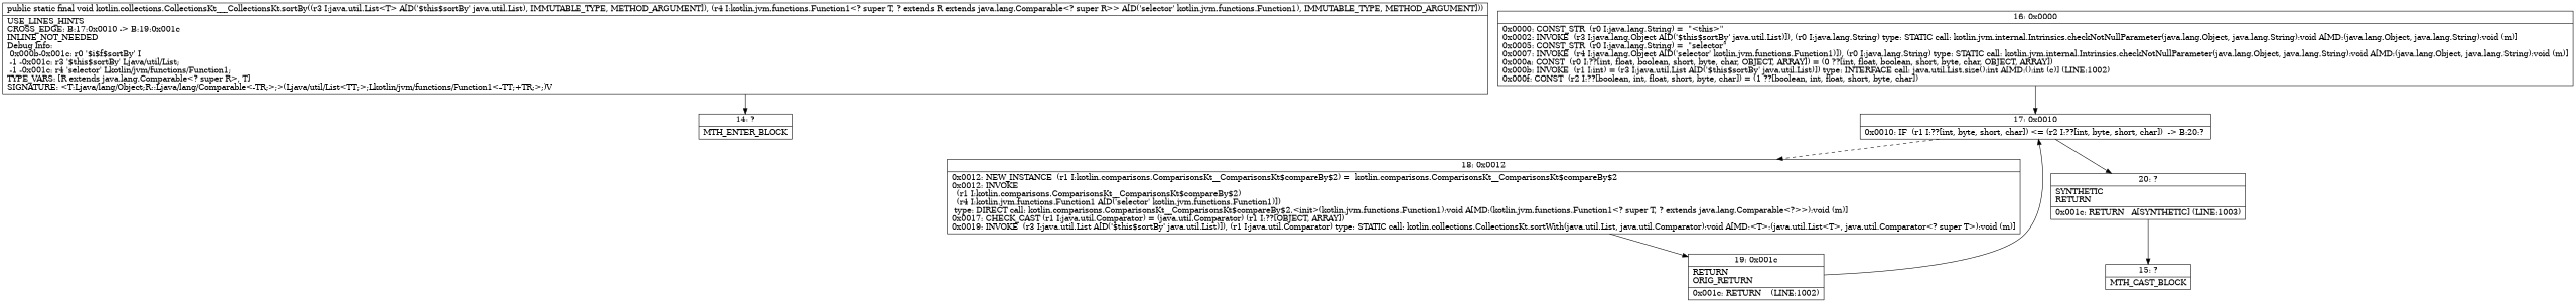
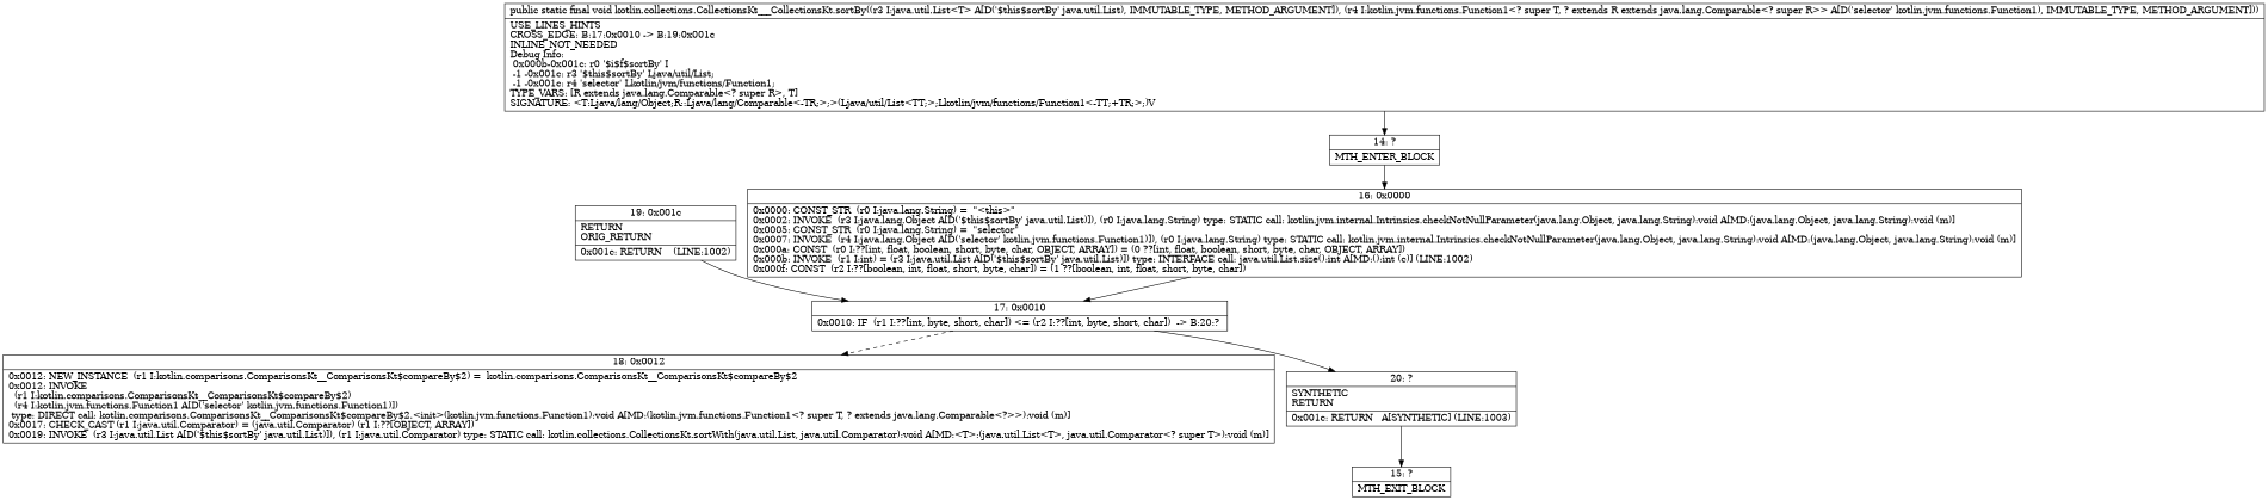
  digraph {
    fontname="DejaVu Serif"
    node [fontname="DejaVu Serif" shape=record]
    edge [fontname="DejaVu Serif"]
    n1 [label="{14\:\ ?|MTH_ENTER_BLOCK\l}"]
    n2 [label="{16\:\ 0x0000|0x0000: CONST_STR  (r0 I:java.lang.String) =  \"\<this\>\" \l0x0002: INVOKE  (r3 I:java.lang.Object A[D('$this$sortBy' java.util.List)]), (r0 I:java.lang.String) type: STATIC call: kotlin.jvm.internal.Intrinsics.checkNotNullParameter(java.lang.Object, java.lang.String):void A[MD:(java.lang.Object, java.lang.String):void (m)]\l0x0005: CONST_STR  (r0 I:java.lang.String) =  \"selector\" \l0x0007: INVOKE  (r4 I:java.lang.Object A[D('selector' kotlin.jvm.functions.Function1)]), (r0 I:java.lang.String) type: STATIC call: kotlin.jvm.internal.Intrinsics.checkNotNullParameter(java.lang.Object, java.lang.String):void A[MD:(java.lang.Object, java.lang.String):void (m)]\l0x000a: CONST  (r0 I:??[int, float, boolean, short, byte, char, OBJECT, ARRAY]) = (0 ??[int, float, boolean, short, byte, char, OBJECT, ARRAY]) \l0x000b: INVOKE  (r1 I:int) = (r3 I:java.util.List A[D('$this$sortBy' java.util.List)]) type: INTERFACE call: java.util.List.size():int A[MD:():int (c)] (LINE:1002)\l0x000f: CONST  (r2 I:??[boolean, int, float, short, byte, char]) = (1 ??[boolean, int, float, short, byte, char]) \l}"]
    n3 [label="{17\:\ 0x0010|0x0010: IF  (r1 I:??[int, byte, short, char]) \<= (r2 I:??[int, byte, short, char])  \-\> B:20:? \l}"]
    n4 [label="{18\:\ 0x0012|0x0012: NEW_INSTANCE  (r1 I:kotlin.comparisons.ComparisonsKt__ComparisonsKt$compareBy$2) =  kotlin.comparisons.ComparisonsKt__ComparisonsKt$compareBy$2 \l0x0012: INVOKE  \l  (r1 I:kotlin.comparisons.ComparisonsKt__ComparisonsKt$compareBy$2)\l  (r4 I:kotlin.jvm.functions.Function1 A[D('selector' kotlin.jvm.functions.Function1)])\l type: DIRECT call: kotlin.comparisons.ComparisonsKt__ComparisonsKt$compareBy$2.\<init\>(kotlin.jvm.functions.Function1):void A[MD:(kotlin.jvm.functions.Function1\<? super T, ? extends java.lang.Comparable\<?\>\>):void (m)]\l0x0017: CHECK_CAST (r1 I:java.util.Comparator) = (java.util.Comparator) (r1 I:??[OBJECT, ARRAY]) \l0x0019: INVOKE  (r3 I:java.util.List A[D('$this$sortBy' java.util.List)]), (r1 I:java.util.Comparator) type: STATIC call: kotlin.collections.CollectionsKt.sortWith(java.util.List, java.util.Comparator):void A[MD:\<T\>:(java.util.List\<T\>, java.util.Comparator\<? super T\>):void (m)]\l}"]
    n5 [label="{20\:\ ?|SYNTHETIC\lRETURN\l|0x001c: RETURN   A[SYNTHETIC] (LINE:1003)\l}"]
    n6 [label="{19\:\ 0x001c|RETURN\lORIG_RETURN\l|0x001c: RETURN    (LINE:1002)\l}"]
-   n7 [label="{15\:\ ?|MTH_CAST_BLOCK\l}"]
+   n7 [label="{15\:\ ?|MTH_EXIT_BLOCK\l}"]
    n8 [label="{public static final void kotlin.collections.CollectionsKt___CollectionsKt.sortBy((r3 I:java.util.List\<T\> A[D('$this$sortBy' java.util.List), IMMUTABLE_TYPE, METHOD_ARGUMENT]), (r4 I:kotlin.jvm.functions.Function1\<? super T, ? extends R extends java.lang.Comparable\<? super R\>\> A[D('selector' kotlin.jvm.functions.Function1), IMMUTABLE_TYPE, METHOD_ARGUMENT]))  | USE_LINES_HINTS\lCROSS_EDGE: B:17:0x0010 \-\> B:19:0x001c\lINLINE_NOT_NEEDED\lDebug Info:\l  0x000b\-0x001c: r0 '$i$f$sortBy' I\l  \-1 \-0x001c: r3 '$this$sortBy' Ljava\/util\/List;\l  \-1 \-0x001c: r4 'selector' Lkotlin\/jvm\/functions\/Function1;\lTYPE_VARS: [R extends java.lang.Comparable\<? super R\>, T]\lSIGNATURE: \<T:Ljava\/lang\/Object;R::Ljava\/lang\/Comparable\<\-TR;\>;\>(Ljava\/util\/List\<TT;\>;Lkotlin\/jvm\/functions\/Function1\<\-TT;+TR;\>;)V\l}"]
+   n1 -> n2
    n2 -> n3
    n3 -> n4 [style=dashed]
    n3 -> n5
-   n4 -> n6
    n5 -> n7
    n6 -> n3
    n8 -> n1
  }
